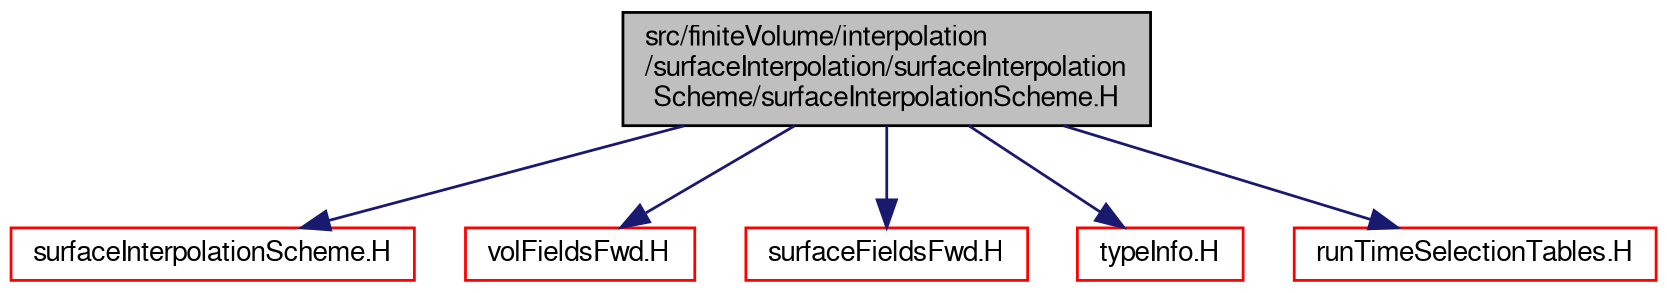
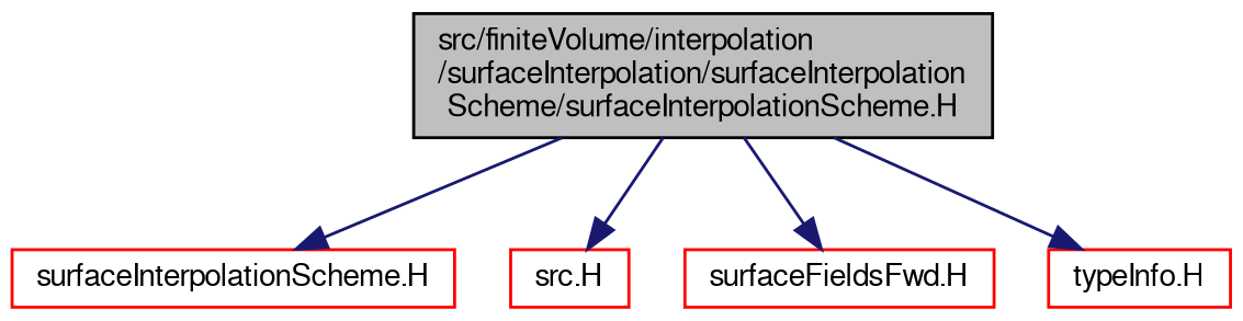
  digraph {
    node [color=red fontname=FreeSans fontsize=10 shape=record]
    edge [color=midnightblue fontname=FreeSans fontsize=10 labelfontname=FreeSans labelfontsize=10 style=solid]
    n1 [color=black fillcolor=grey75 fontcolor=black height=0.2 label="src/finiteVolume/interpolation\l/surfaceInterpolation/surfaceInterpolation\lScheme/surfaceInterpolationScheme.H" style=filled width=0.4]
    n2 [height=0.2 label="surfaceInterpolationScheme.H" width=0.4]
-   n3 [height=0.2 label="volFieldsFwd.H" width=0.4]
+   n3 [height=0.2 label="src.H" width=0.4]
    n4 [height=0.2 label="surfaceFieldsFwd.H" width=0.4]
    n5 [height=0.2 label="typeInfo.H" width=0.4]
-   n6 [height=0.2 label="runTimeSelectionTables.H" width=0.4]
    n1 -> n2
    n1 -> n3
    n1 -> n4
    n1 -> n5
-   n1 -> n6
  }
